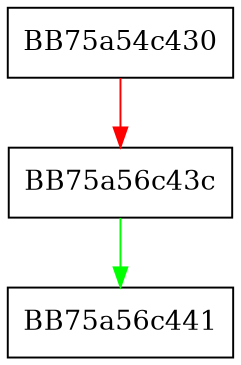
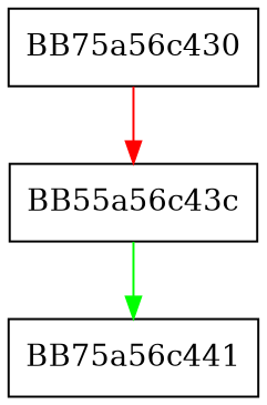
  digraph {
    splines=ortho
    node [shape=box]
-   BB75a56c430 [label=BB75a54c430]
-   BB75a56c43c
+   BB75a56c430
+   BB75a56c43c [label=BB55a56c43c]
    BB75a56c441
    BB75a56c430 -> BB75a56c43c [color=red]
    BB75a56c43c -> BB75a56c441 [color=green]
  }
